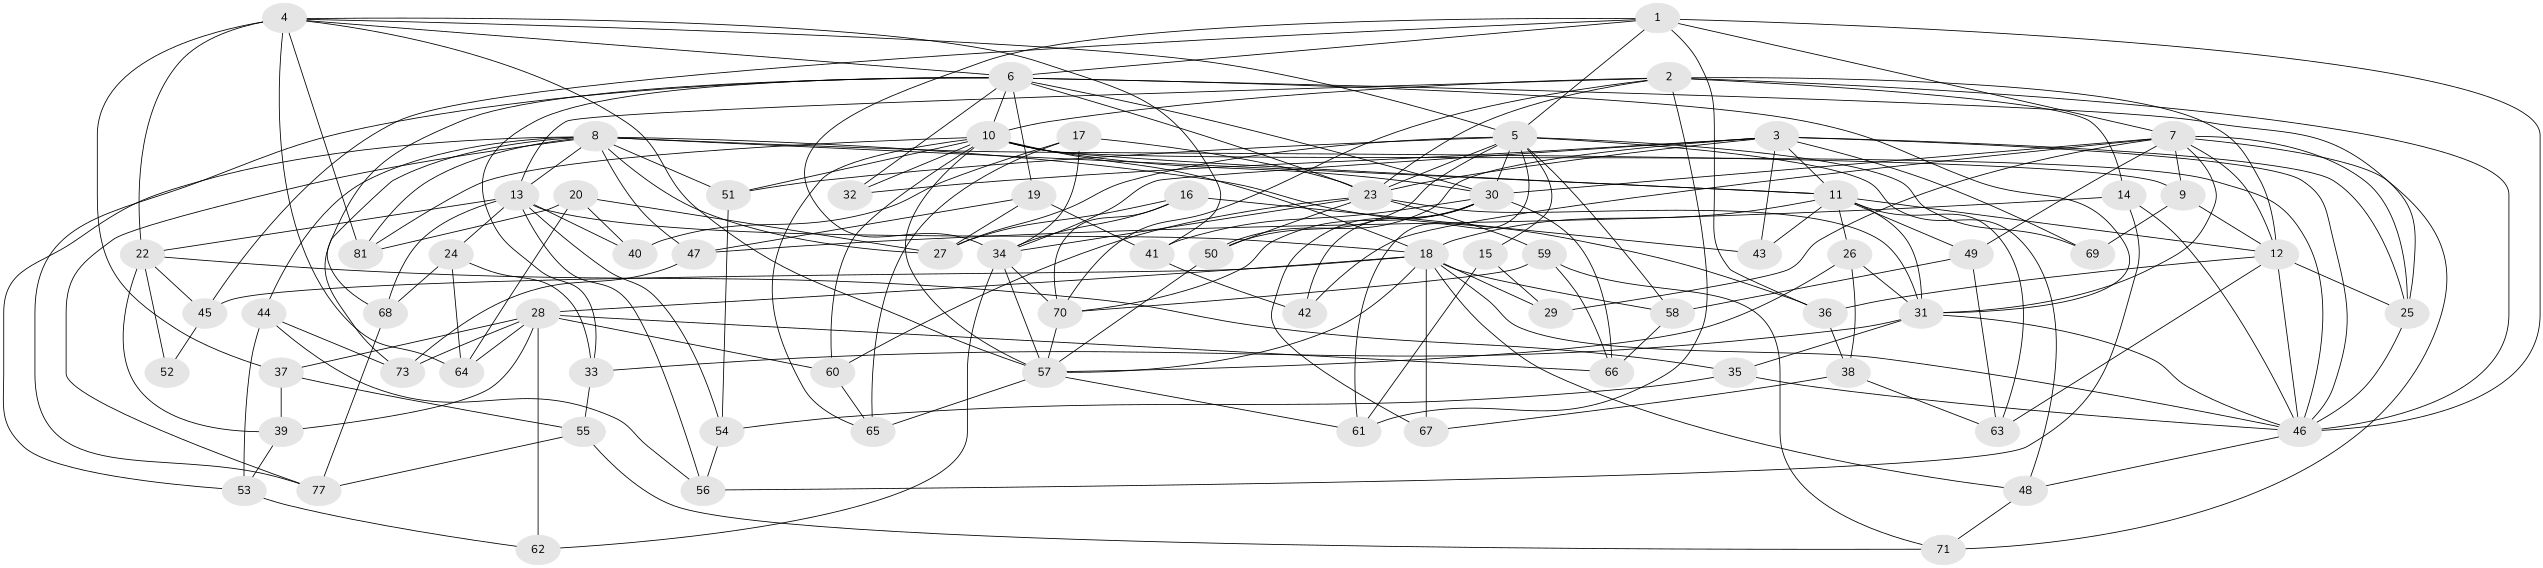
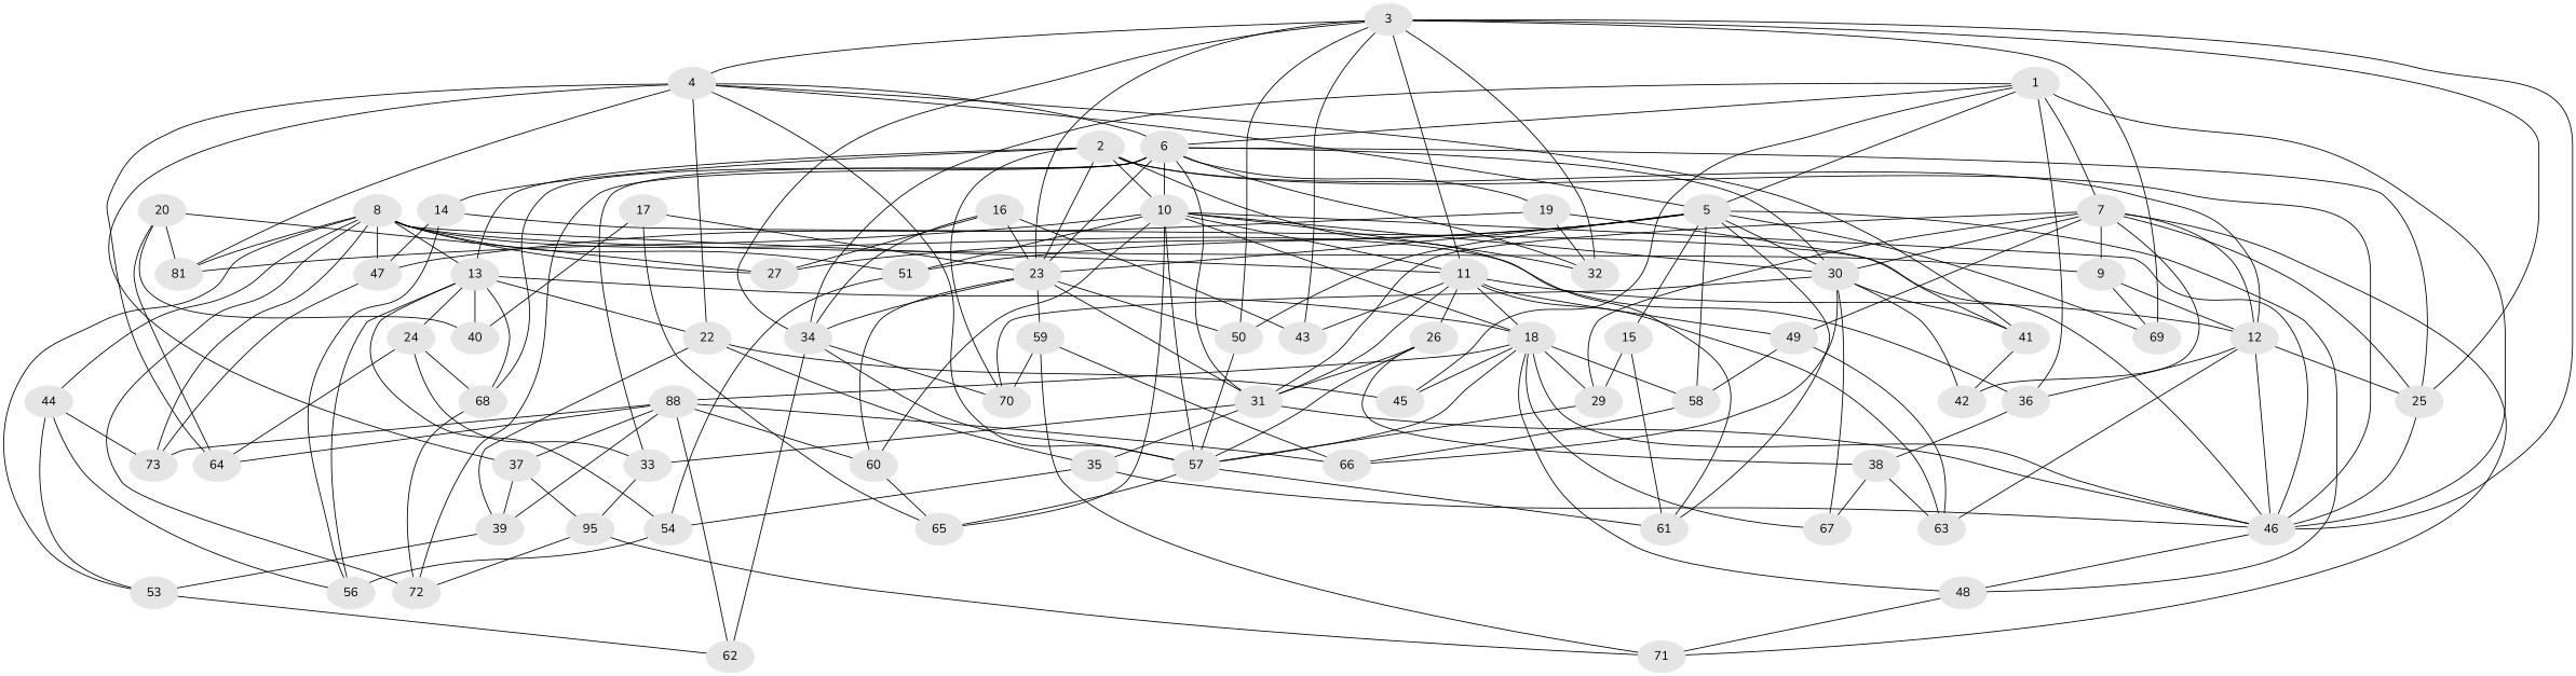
  graph {
    fontname=Nunito
    node [color=gray90 fontname=Nunito style=filled]
    edge [fontname=Nunito weight=1.0]
    1
    5
    6
    7
    34
    36
    45
    46
    23
    61
    50
    69
    15
    27
    30
    48
    51
    58
    10
    25
    32
    19
    31
    33
    68
-   72 [label=77]
+   72
    12
    9
    29
    42
    49
    71
    70
    57
    62
    38
-   52
    2
    13
    14
    11
    n42 [label=81]
    18
    60
    65
    63
    22
    24
    40
    54
    56
    47
    59
    3
    4
    43
    37
    41
    64
    26
    35
    39
-   55
+   55 [label=95]
    67
    66
    8
    44
    53
    73
-   28
+   28 [label=88]
    16
    17
    20
    1 -- 5
    1 -- 6
    1 -- 7 [weight=2.0]
    1 -- 34
    1 -- 36
    1 -- 45
    1 -- 46
    5 -- 23
    5 -- 61
    5 -- 50
    5 -- 69
    5 -- 15
    5 -- 27
    5 -- 30
    5 -- 48
    5 -- 51
    5 -- 58
    6 -- 23
    6 -- 30
    6 -- 10
    6 -- 25
    6 -- 32
    6 -- 19
    6 -- 31
    6 -- 33
    6 -- 68
    6 -- 72
    7 -- 30
    7 -- 25 [weight=2.0]
    7 -- 31
    7 -- 12
    7 -- 9
    7 -- 29
    7 -- 42
    7 -- 49
    7 -- 71
    34 -- 70
    34 -- 57
    34 -- 62
    36 -- 38
-   45 -- 52
    46 -- 48
    23 -- 34
    23 -- 50
    23 -- 31
    23 -- 60
    23 -- 59
    50 -- 57
    15 -- 61
    15 -- 29
    30 -- 42
    30 -- 70
    30 -- 41
    30 -- 67 [weight=2.0]
    30 -- 66
    48 -- 71
    51 -- 54
    58 -- 66
    10 -- 46
    10 -- 30
    10 -- 51
    10 -- 32
    10 -- 57
    10 -- 11
    10 -- n42
    10 -- 18
    10 -- 60
    10 -- 65
    25 -- 46
-   19 -- 27
+   19 -- 32
    19 -- 47
    19 -- 41
    31 -- 46
    31 -- 33
    31 -- 35
    33 -- 55
    68 -- 72
    12 -- 36
    12 -- 46
    12 -- 25
    12 -- 63
    9 -- 69
    9 -- 12
-   70 -- 57
+   29 -- 57
    49 -- 58
    49 -- 63
    57 -- 61
    57 -- 65
    38 -- 63
    38 -- 67
    2 -- 46 [weight=2.0]
    2 -- 23 [weight=2.0]
    2 -- 61
    2 -- 10
    2 -- 12 [weight=3.0]
    2 -- 70
    2 -- 13
    2 -- 14
    13 -- 68
    13 -- 18
    13 -- 22
    13 -- 24
    13 -- 40 [weight=2.0]
    13 -- 54
    13 -- 56
    14 -- 46
    14 -- 56
    14 -- 47
    11 -- 31
    11 -- 12
    11 -- 49
    11 -- 18
    11 -- 63
    11 -- 43
    11 -- 26
    18 -- 45
    18 -- 46
    18 -- 48
    18 -- 58
    18 -- 29
    18 -- 57
    18 -- 67
    18 -- 28 [weight=2.0]
    60 -- 65
    22 -- 45
-   22 -- 52
    22 -- 35
    22 -- 39
    24 -- 33
    24 -- 68
    24 -- 64
    54 -- 56
    47 -- 73
    59 -- 71
    59 -- 70
    59 -- 66
    3 -- 34
    3 -- 46
    3 -- 23
    3 -- 50
    3 -- 69 [weight=2.0]
    3 -- 25
    3 -- 32
    3 -- 11
+   3 -- 4
    3 -- 43 [weight=2.0]
    4 -- 5
    4 -- 6
    4 -- 57 [weight=2.0]
    4 -- n42
    4 -- 22 [weight=3.0]
    4 -- 37
    4 -- 41
    4 -- 64
    37 -- 39
    37 -- 55
    41 -- 42
    26 -- 31
    26 -- 57
    26 -- 38
    35 -- 46
    35 -- 54
    39 -- 53
    55 -- 72
    55 -- 71
    8 -- 36
    8 -- 27
    8 -- 51
    8 -- 72
    8 -- 9
    8 -- 13
    8 -- 11
    8 -- n42
    8 -- 47
    8 -- 44
    8 -- 53
    8 -- 73
    44 -- 56
    44 -- 53
    44 -- 73
    53 -- 62
    28 -- 62 [weight=2.0]
    28 -- 60
    28 -- 37
    28 -- 64
    28 -- 39
    28 -- 66
    28 -- 73
    16 -- 34
-   16 -- 70
+   16 -- 23
    16 -- 27
    16 -- 43
-   17 -- 34
    17 -- 23
    17 -- 65
    17 -- 40
    20 -- 27
    20 -- n42
    20 -- 40
    20 -- 64
  }
